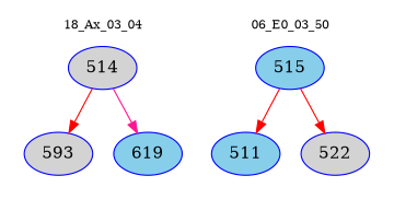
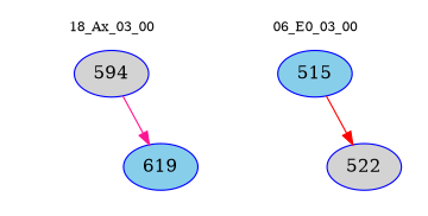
  digraph {
    node [color=blue fillcolor=lightgrey style=filled]
    edge [color=red]
-   n1 [label=514]
-   n2 [label=593]
+   n1 [label=594]
    n3 [fillcolor=skyblue label=619]
    n4 [fillcolor=skyblue label=515]
-   n5 [fillcolor=skyblue label=511]
    n6 [label=522]
    subgraph cluster_1 {
      color=white
      fontsize=10
-     label="18_Ax_03_04"
+     label="18_Ax_03_00"
      n1
-     n2
      n3
    }
    subgraph cluster_2 {
      color=white
      fontsize=10
-     label="06_E0_03_50"
+     label="06_E0_03_00"
      n4
-     n5
      n6
    }
-   n1 -> n2
    n1 -> n3 [color=deeppink]
-   n4 -> n5
    n4 -> n6
  }
